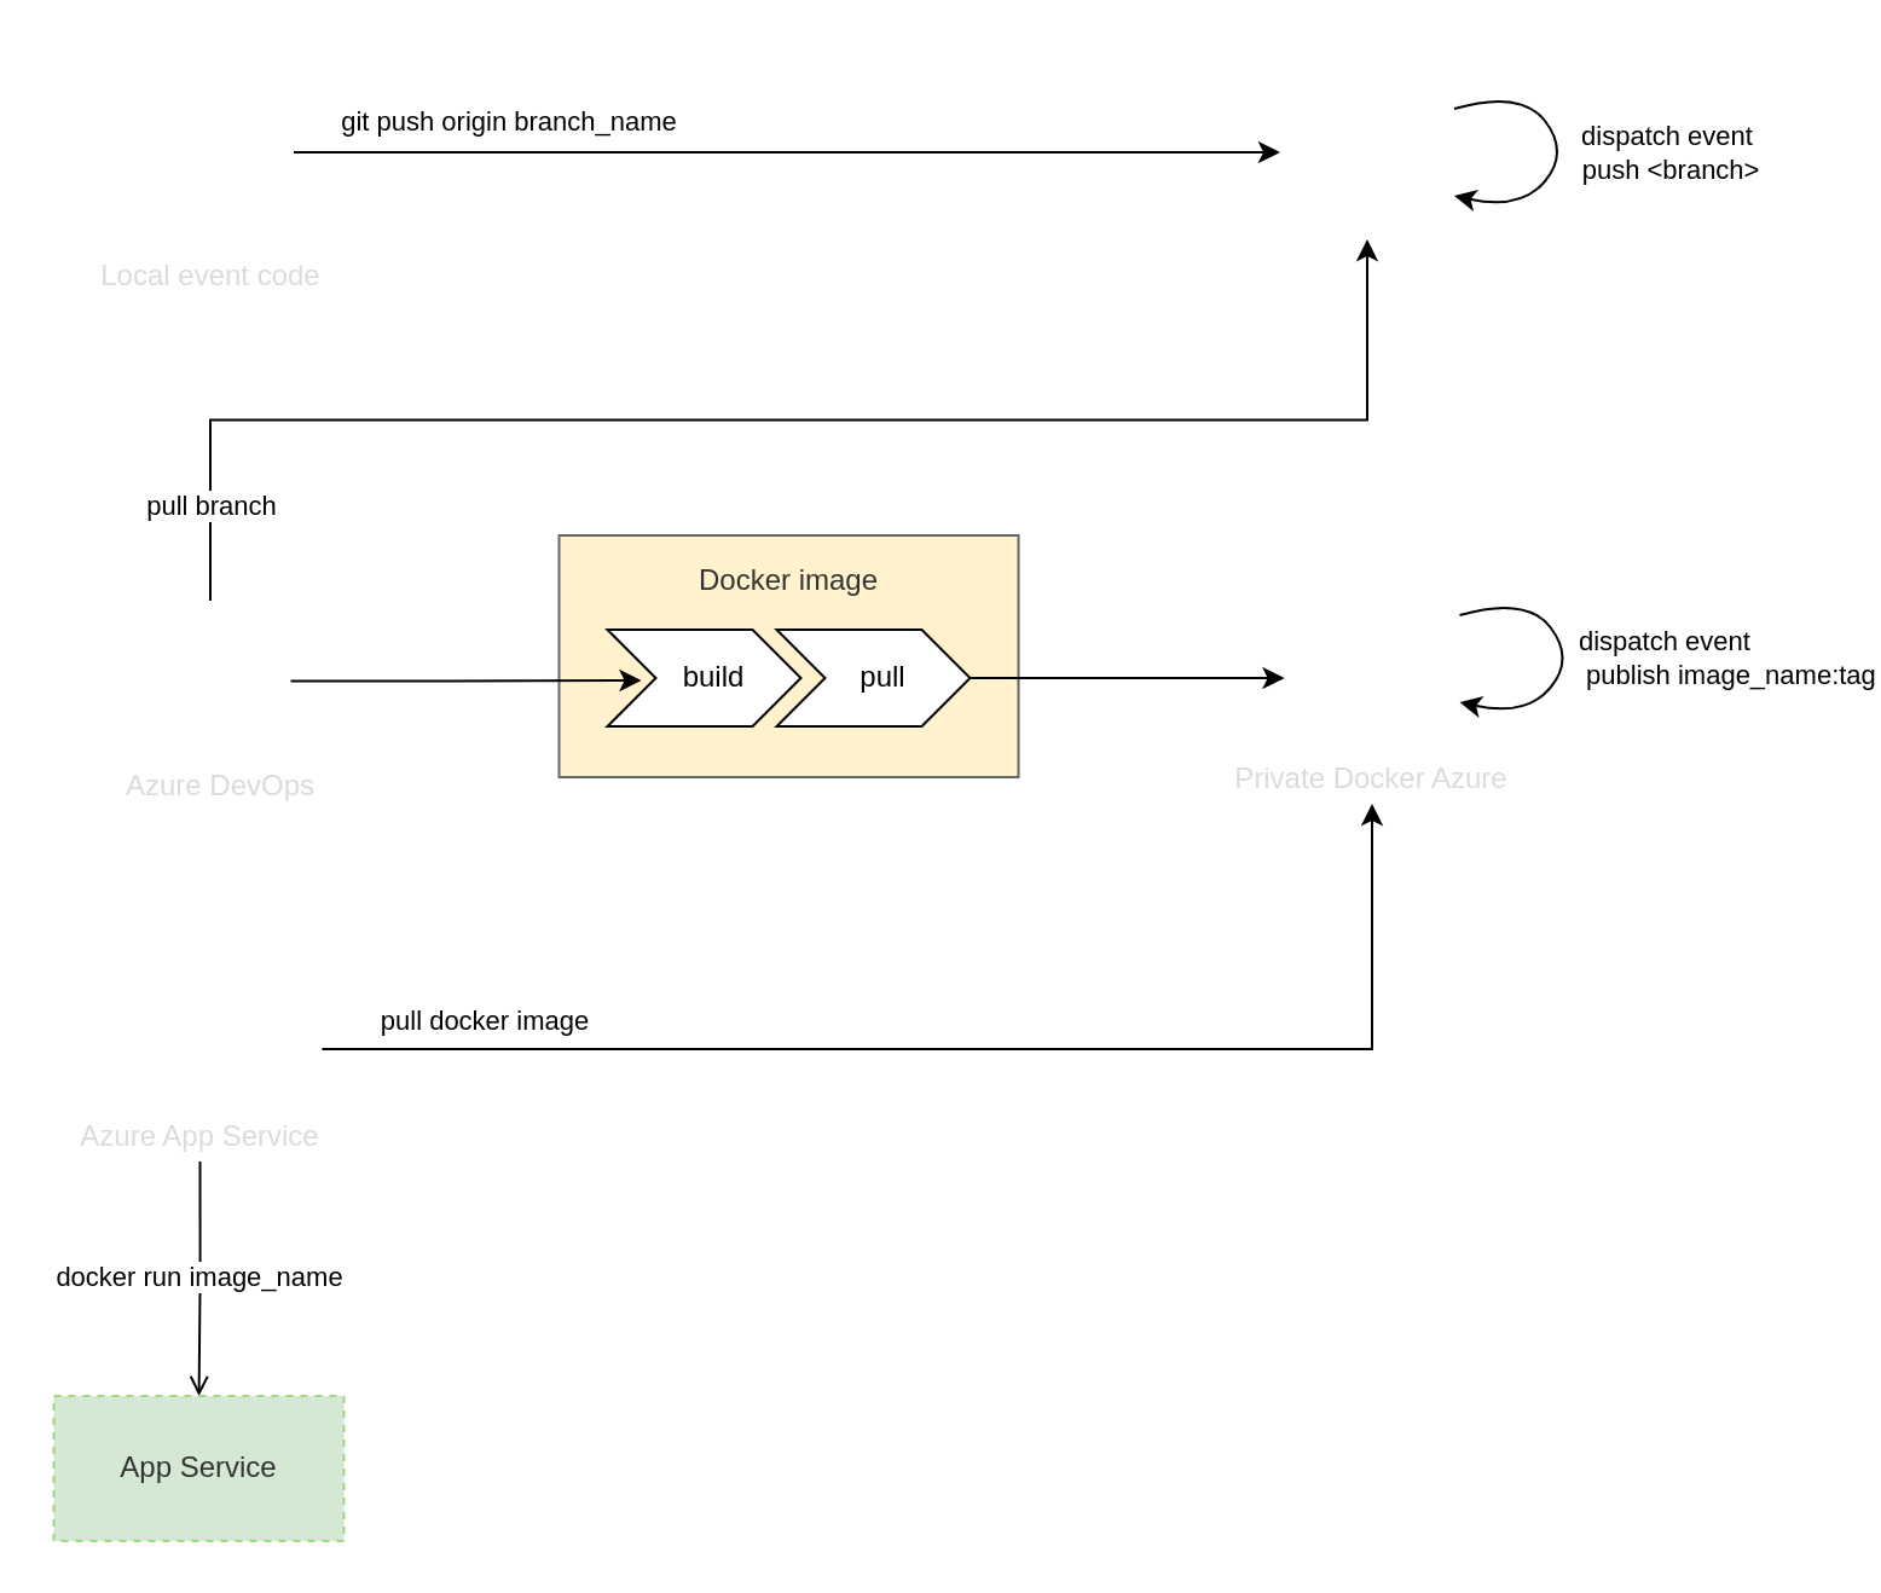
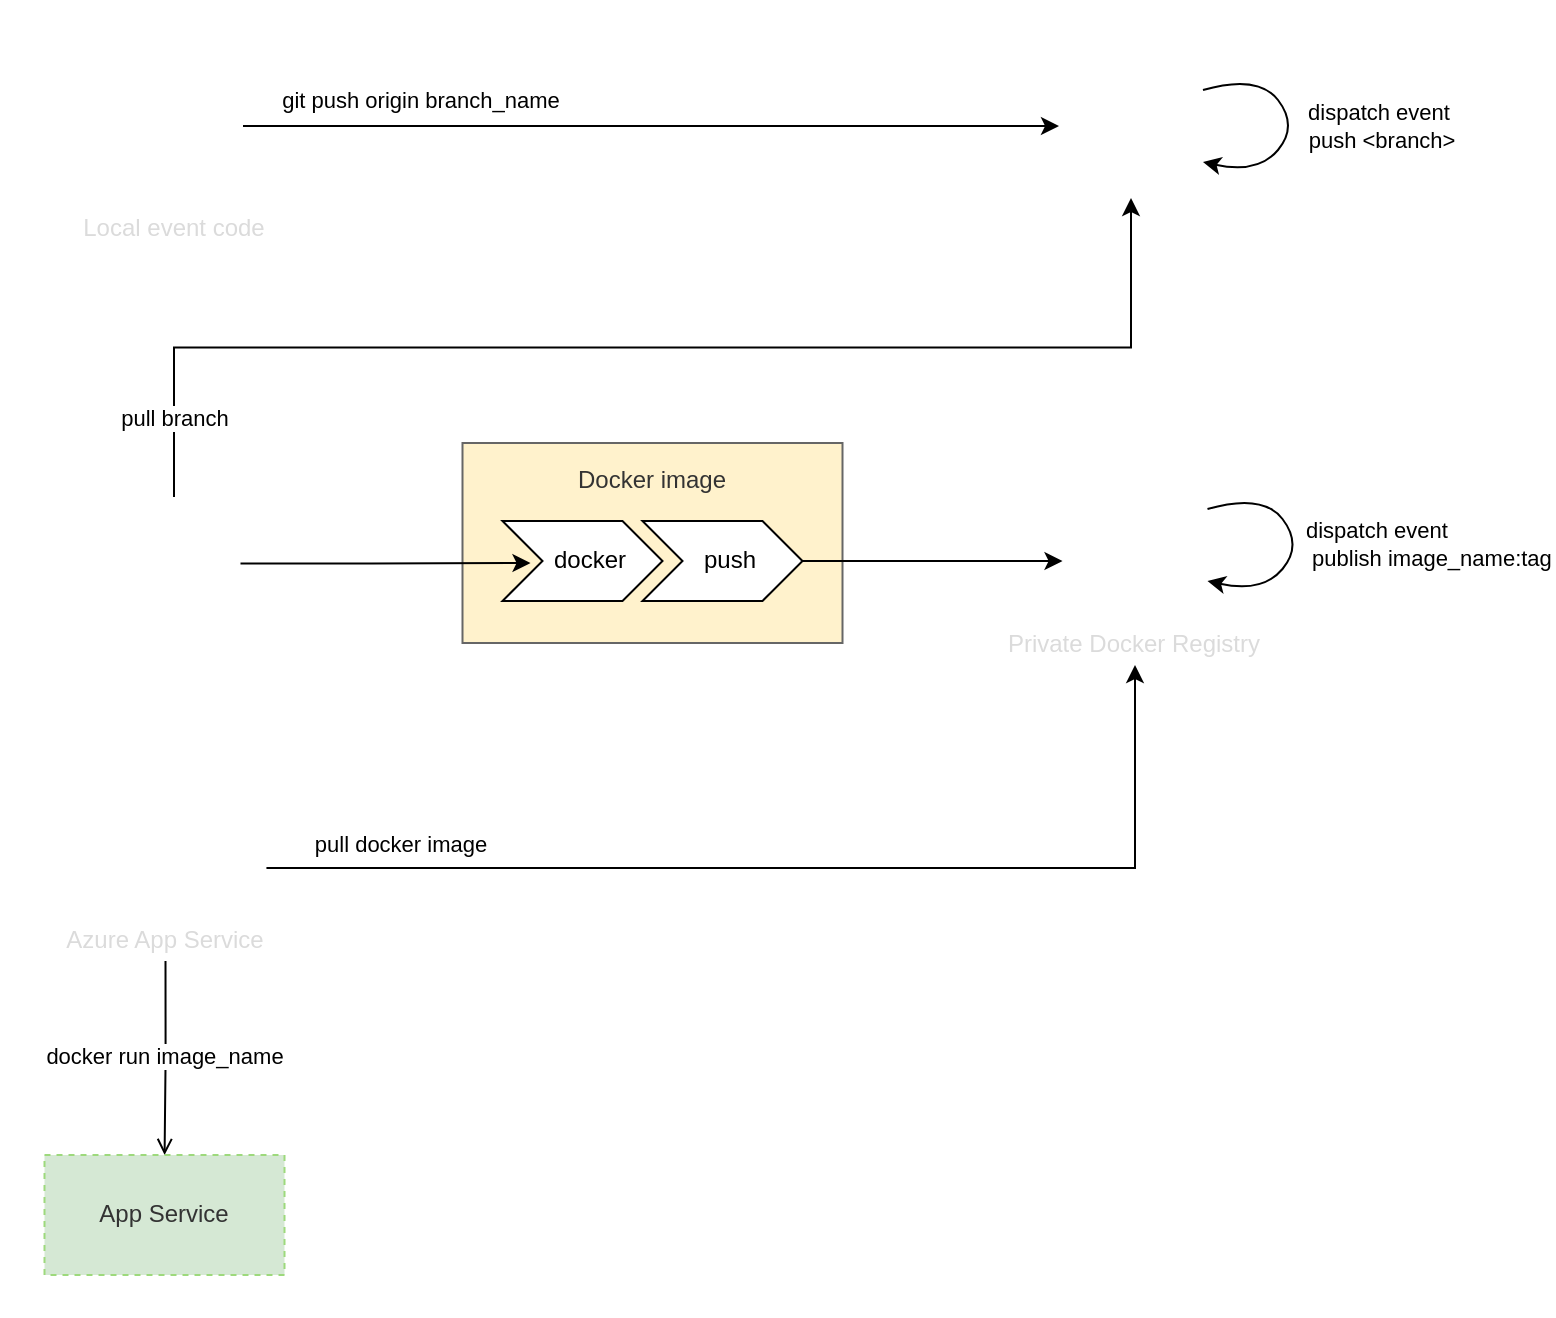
  <mxCell id="0" />
  <mxCell id="1" parent="0" />
  <mxCell id="2" value="Docker image" style="rounded=0;whiteSpace=wrap;html=1;align=center;verticalAlign=top;spacingTop=5;fillColor=#fff2cc;strokeColor=#666666;fontColor=#333333;" parent="1" vertex="1"><mxGeometry x="230.75" y="221" width="190" height="100" as="geometry" /></mxCell>
  <mxCell id="3" value="git push origin branch_name" style="edgeStyle=orthogonalEdgeStyle;rounded=0;orthogonalLoop=1;jettySize=auto;html=1;entryX=0;entryY=0.5;entryDx=0;entryDy=0;exitX=1;exitY=0.5;exitDx=0;exitDy=0;" parent="1" source="21" target="13" edge="1"><mxGeometry x="-0.563" y="13" relative="1" as="geometry"><mxPoint x="170" y="150" as="sourcePoint" /><mxPoint x="89.5" y="210" as="targetPoint" /><Array as="points"><mxPoint x="126" y="63" /></Array><mxPoint as="offset" /></mxGeometry></mxCell>
  <mxCell id="4" value="pull branch" style="edgeStyle=orthogonalEdgeStyle;rounded=0;orthogonalLoop=1;jettySize=auto;html=1;entryX=0.5;entryY=1;entryDx=0;entryDy=0;exitX=0.5;exitY=0;exitDx=0;exitDy=0;" parent="1" source="15" target="13" edge="1"><mxGeometry x="-0.877" relative="1" as="geometry"><mxPoint x="90" y="430" as="sourcePoint" /><mxPoint x="90" y="260" as="targetPoint" /><mxPoint as="offset" /></mxGeometry></mxCell>
  <mxCell id="5" style="edgeStyle=orthogonalEdgeStyle;rounded=0;orthogonalLoop=1;jettySize=auto;html=1;entryX=0.175;entryY=0.525;entryDx=0;entryDy=0;entryPerimeter=0;exitX=1;exitY=0.5;exitDx=0;exitDy=0;" parent="1" source="15" target="10" edge="1"><mxGeometry relative="1" as="geometry"><mxPoint x="179.75" y="328" as="sourcePoint" /></mxGeometry></mxCell>
  <mxCell id="6" value="pull docker image" style="edgeStyle=orthogonalEdgeStyle;rounded=0;orthogonalLoop=1;jettySize=auto;html=1;entryX=0.5;entryY=1;entryDx=0;entryDy=0;exitX=1;exitY=0.5;exitDx=0;exitDy=0;" parent="1" source="18" target="27" edge="1"><mxGeometry x="0.665" y="367" relative="1" as="geometry"><mxPoint x="145.75" y="477" as="sourcePoint" /><mxPoint x="525.75" y="289" as="targetPoint" /><mxPoint as="offset" /></mxGeometry></mxCell>
  <mxCell id="7" value="docker run image_name" style="edgeStyle=orthogonalEdgeStyle;rounded=0;orthogonalLoop=1;jettySize=auto;html=1;exitX=0.5;exitY=1;exitDx=0;exitDy=0;endArrow=open;" parent="1" source="19" target="8" edge="1"><mxGeometry relative="1" as="geometry"><mxPoint x="145.75" y="547" as="sourcePoint" /></mxGeometry></mxCell>
  <mxCell id="8" value="App Service" style="rounded=0;whiteSpace=wrap;html=1;fillColor=#d5e8d4;strokeColor=#9DD97C;fontColor=#333333;dashed=1;" parent="1" vertex="1"><mxGeometry x="21.75" y="577" width="120" height="60" as="geometry" /></mxCell>
  <mxCell id="9" value="dispatch event&lt;br&gt;&amp;nbsp;push &amp;lt;branch&amp;gt;" style="curved=1;endArrow=classic;html=1;exitX=1;exitY=0.25;exitDx=0;exitDy=0;entryX=1;entryY=0.75;entryDx=0;entryDy=0;" parent="1" source="13" target="13" edge="1"><mxGeometry x="0.017" y="40" width="50" height="50" relative="1" as="geometry"><mxPoint x="628.5" y="46.5" as="sourcePoint" /><mxPoint x="598.5" y="76.5" as="targetPoint" /><Array as="points"><mxPoint x="628.5" y="36.5" /><mxPoint x="648.5" y="62.5" /><mxPoint x="628.5" y="86.5" /></Array><mxPoint x="9" y="-25" as="offset" /></mxGeometry></mxCell>
- <mxCell id="10" value="build" style="shape=step;perimeter=stepPerimeter;whiteSpace=wrap;html=1;fixedSize=1;align=center;spacingLeft=8;" parent="1" vertex="1"><mxGeometry x="250.75" y="260" width="80" height="40" as="geometry" /></mxCell>
+ <mxCell id="10" value="docker" style="shape=step;perimeter=stepPerimeter;whiteSpace=wrap;html=1;fixedSize=1;align=center;spacingLeft=8;" parent="1" vertex="1"><mxGeometry x="250.75" y="260" width="80" height="40" as="geometry" /></mxCell>
  <mxCell id="11" style="edgeStyle=orthogonalEdgeStyle;rounded=0;orthogonalLoop=1;jettySize=auto;html=1;exitX=1;exitY=0.5;exitDx=0;exitDy=0;entryX=0;entryY=0.5;entryDx=0;entryDy=0;" parent="1" source="12" target="25" edge="1"><mxGeometry relative="1" as="geometry"><mxPoint x="465.75" y="280" as="targetPoint" /></mxGeometry></mxCell>
- <mxCell id="12" value="pull" style="shape=step;perimeter=stepPerimeter;whiteSpace=wrap;html=1;fixedSize=1;align=center;spacingLeft=8;" parent="1" vertex="1"><mxGeometry x="320.75" y="260" width="80" height="40" as="geometry" /></mxCell>
+ <mxCell id="12" value="push" style="shape=step;perimeter=stepPerimeter;whiteSpace=wrap;html=1;fixedSize=1;align=center;spacingLeft=8;" parent="1" vertex="1"><mxGeometry x="320.75" y="260" width="80" height="40" as="geometry" /></mxCell>
  <mxCell id="13" value="" style="shape=image;verticalLabelPosition=bottom;labelBackgroundColor=#ffffff;verticalAlign=top;aspect=fixed;imageAspect=0;image=https://image.flaticon.com/icons/svg/25/25231.svg;" parent="1" vertex="1"><mxGeometry x="529" y="26.5" width="72" height="72" as="geometry" /></mxCell>
  <mxCell id="14" value="" style="group" parent="1" vertex="1" connectable="0"><mxGeometry x="42.75" y="248" width="96" height="86.5" as="geometry" /></mxCell>
  <mxCell id="15" value="" style="shape=image;verticalLabelPosition=bottom;labelBackgroundColor=#ffffff;verticalAlign=top;aspect=fixed;imageAspect=0;image=https://devopscli.gallerycdn.vsassets.io/extensions/devopscli/devopsautomation/0.0.6/1558003624741/Microsoft.VisualStudio.Services.Icons.Default;" parent="14" vertex="1"><mxGeometry x="10.5" width="66.5" height="66.5" as="geometry" /></mxCell>
- <mxCell id="16" value="Azure DevOps" style="text;html=1;strokeColor=none;fillColor=none;align=center;verticalAlign=middle;whiteSpace=wrap;rounded=0;fontColor=#dbdbdb;" parent="14" vertex="1"><mxGeometry y="66.5" width="96" height="20" as="geometry" /></mxCell>
  <mxCell id="17" value="" style="group" parent="1" vertex="1" connectable="0"><mxGeometry x="20" y="407" width="124.5" height="73" as="geometry" /></mxCell>
  <mxCell id="18" value="" style="shape=image;verticalLabelPosition=bottom;labelBackgroundColor=#ffffff;verticalAlign=top;aspect=fixed;imageAspect=0;image=https://osanamgiordane.com.br/wp-content/uploads/2018/01/download.png;" parent="17" vertex="1"><mxGeometry x="11.77" width="100.95" height="53" as="geometry" /></mxCell>
  <mxCell id="19" value="Azure App Service" style="text;html=1;strokeColor=none;fillColor=none;align=center;verticalAlign=middle;whiteSpace=wrap;rounded=0;fontColor=#DBDBDB;" parent="17" vertex="1"><mxGeometry y="53" width="124.5" height="20" as="geometry" /></mxCell>
  <mxCell id="20" value="" style="group" parent="1" vertex="1" connectable="0"><mxGeometry x="31.5" y="20" width="110" height="99" as="geometry" /></mxCell>
  <mxCell id="21" value="" style="shape=image;verticalLabelPosition=bottom;labelBackgroundColor=#ffffff;verticalAlign=top;aspect=fixed;imageAspect=0;image=https://git-scm.com/images/logos/downloads/Git-Icon-1788C.png;" parent="20" vertex="1"><mxGeometry x="15.5" y="5.5" width="74" height="74" as="geometry" /></mxCell>
  <mxCell id="22" value="Local event code" style="text;html=1;strokeColor=none;fillColor=none;align=center;verticalAlign=middle;whiteSpace=wrap;rounded=0;fontColor=#DBDBDB;" parent="20" vertex="1"><mxGeometry y="84" width="110" height="20" as="geometry" /></mxCell>
  <mxCell id="23" value="dispatch event&lt;br&gt;&amp;nbsp;publish image_name:tag" style="curved=1;endArrow=classic;html=1;exitX=1;exitY=0.25;exitDx=0;exitDy=0;entryX=1;entryY=0.75;entryDx=0;entryDy=0;align=left;" parent="1" edge="1"><mxGeometry x="0.017" width="50" height="50" relative="1" as="geometry"><mxPoint x="603.25" y="254" as="sourcePoint" /><mxPoint x="603.25" y="290" as="targetPoint" /><Array as="points"><mxPoint x="630.75" y="246" /><mxPoint x="650.75" y="272" /><mxPoint x="630.75" y="296" /></Array><mxPoint as="offset" /></mxGeometry></mxCell>
  <mxCell id="24" value="" style="group;labelBackgroundColor=none;" parent="1" vertex="1" connectable="0"><mxGeometry x="497" y="248" width="140" height="84" as="geometry" /></mxCell>
  <mxCell id="25" value="" style="shape=image;verticalLabelPosition=bottom;labelBackgroundColor=#ffffff;verticalAlign=top;aspect=fixed;imageAspect=0;image=https://www.docker.com/sites/default/files/d8/2019-07/Moby-logo.png;" parent="24" vertex="1"><mxGeometry x="33.76" y="6" width="72.49" height="52" as="geometry" /></mxCell>
  <mxCell id="26" value="" style="shape=image;verticalLabelPosition=bottom;labelBackgroundColor=#ffffff;verticalAlign=top;aspect=fixed;imageAspect=0;image=https://osanamgiordane.com.br/wp-content/uploads/2018/01/download.png;" parent="24" vertex="1"><mxGeometry x="14.25" width="38.1" height="20" as="geometry" /></mxCell>
- <mxCell id="27" value="&lt;span style=&quot;font-family: &amp;quot;helvetica&amp;quot; ; font-size: 12px ; font-style: normal ; font-weight: 400 ; letter-spacing: normal ; text-align: center ; text-indent: 0px ; text-transform: none ; word-spacing: 0px ; float: none ; display: inline&quot;&gt;Private Docker Azure&lt;/span&gt;" style="text;html=1;align=center;verticalAlign=middle;whiteSpace=wrap;rounded=0;fontColor=#DBDBDB;" parent="24" vertex="1"><mxGeometry y="64" width="140" height="20" as="geometry" /></mxCell>
+ <mxCell id="27" value="&lt;span style=&quot;font-family: &amp;quot;helvetica&amp;quot; ; font-size: 12px ; font-style: normal ; font-weight: 400 ; letter-spacing: normal ; text-align: center ; text-indent: 0px ; text-transform: none ; word-spacing: 0px ; float: none ; display: inline&quot;&gt;Private Docker Registry&lt;/span&gt;" style="text;html=1;align=center;verticalAlign=middle;whiteSpace=wrap;rounded=0;fontColor=#DBDBDB;" parent="24" vertex="1"><mxGeometry y="64" width="140" height="20" as="geometry" /></mxCell>
